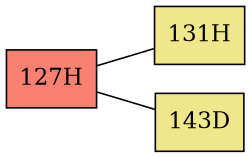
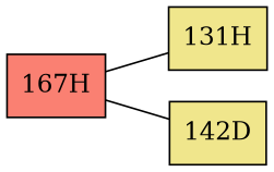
  graph {
    rankdir=LR
    node [fillcolor=khaki shape=box style="radial,filled"]
    edge [penwidth=1]
-   "127H" [fillcolor=salmon]
+   "127H" [fillcolor=salmon label="167H"]
    "131H"
-   "142D" [label="143D"]
+   "142D"
    "127H" -- "131H"
    "127H" -- "142D"
  }
